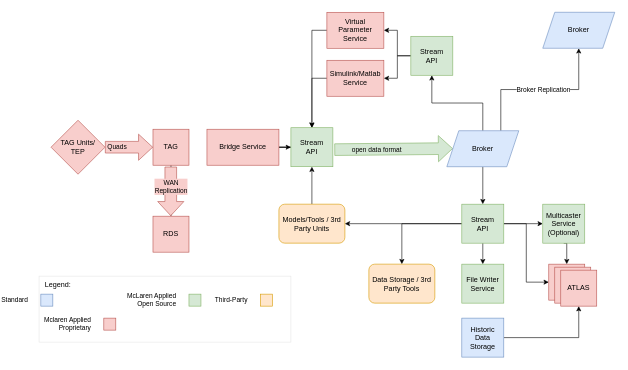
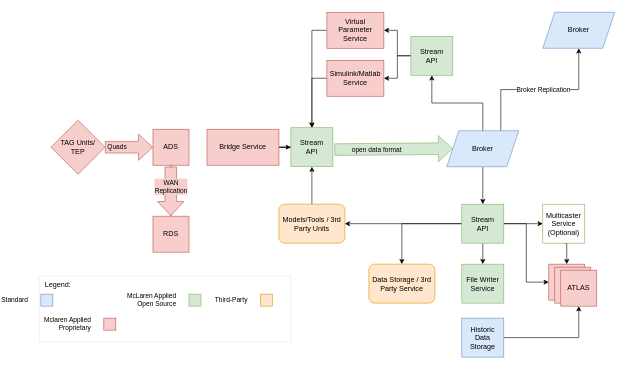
  <mxCell id="0" />
  <mxCell id="1" parent="0" />
  <mxCell id="2" value="TAG Units/&lt;br&gt;TEP" style="rhombus;whiteSpace=wrap;html=1;fillColor=#f8cecc;strokeColor=#b85450;" parent="1" vertex="1"><mxGeometry x="40" y="200" width="90" height="90" as="geometry" /></mxCell>
  <mxCell id="3" value="" style="shape=flexArrow;endArrow=classic;html=1;rounded=0;exitX=1;exitY=0.5;exitDx=0;exitDy=0;endWidth=23.184;endSize=7.526;width=19.429;fillColor=#f8cecc;strokeColor=#b85450;" parent="1" source="2" edge="1"><mxGeometry width="50" height="50" relative="1" as="geometry"><mxPoint x="250" y="410" as="sourcePoint" /><mxPoint x="210" y="245" as="targetPoint" /></mxGeometry></mxCell>
  <mxCell id="4" value="Quads" style="edgeLabel;html=1;align=center;verticalAlign=middle;resizable=0;points=[];labelBackgroundColor=none;" parent="3" vertex="1" connectable="0"><mxGeometry x="-0.516" y="1" relative="1" as="geometry"><mxPoint as="offset" /></mxGeometry></mxCell>
  <mxCell id="5" value="" style="edgeStyle=orthogonalEdgeStyle;rounded=0;orthogonalLoop=1;jettySize=auto;html=1;" parent="1" source="6" target="47" edge="1"><mxGeometry relative="1" as="geometry" /></mxCell>
- <mxCell id="6" value="TAG" style="rounded=0;whiteSpace=wrap;html=1;fillColor=#f8cecc;strokeColor=#b85450;" parent="1" vertex="1"><mxGeometry x="210" y="215" width="60" height="60" as="geometry" /></mxCell>
+ <mxCell id="6" value="ADS" style="rounded=0;whiteSpace=wrap;html=1;fillColor=#f8cecc;strokeColor=#b85450;" parent="1" vertex="1"><mxGeometry x="210" y="215" width="60" height="60" as="geometry" /></mxCell>
  <mxCell id="7" value="" style="edgeStyle=orthogonalEdgeStyle;rounded=0;orthogonalLoop=1;jettySize=auto;html=1;entryX=0;entryY=0.5;entryDx=0;entryDy=0;" parent="1" source="8" target="9" edge="1"><mxGeometry relative="1" as="geometry" /></mxCell>
  <mxCell id="8" value="Bridge Service" style="rounded=0;whiteSpace=wrap;html=1;fillColor=#f8cecc;strokeColor=#b85450;" parent="1" vertex="1"><mxGeometry x="300" y="215" width="120" height="60" as="geometry" /></mxCell>
  <mxCell id="9" value="Stream&lt;br&gt;API" style="rounded=0;whiteSpace=wrap;html=1;fillColor=#d5e8d4;strokeColor=#82b366;" parent="1" vertex="1"><mxGeometry x="440" y="212.5" width="70" height="65" as="geometry" /></mxCell>
  <mxCell id="10" value="" style="shape=flexArrow;endArrow=classic;html=1;rounded=0;endWidth=23.184;endSize=7.526;width=19.429;fillColor=#d5e8d4;strokeColor=#82b366;exitX=1.037;exitY=0.562;exitDx=0;exitDy=0;exitPerimeter=0;" parent="1" source="9" edge="1"><mxGeometry width="50" height="50" relative="1" as="geometry"><mxPoint x="550" y="250" as="sourcePoint" /><mxPoint x="710" y="247.21" as="targetPoint" /></mxGeometry></mxCell>
  <mxCell id="11" value="open data format" style="edgeLabel;html=1;align=center;verticalAlign=middle;resizable=0;points=[];labelBackgroundColor=none;" parent="10" vertex="1" connectable="0"><mxGeometry x="-0.543" relative="1" as="geometry"><mxPoint x="25" as="offset" /></mxGeometry></mxCell>
  <mxCell id="12" value="" style="group" parent="1" vertex="1" connectable="0"><mxGeometry x="20" y="460" width="420" height="110" as="geometry" /></mxCell>
  <mxCell id="13" value="Legend:" style="rounded=0;whiteSpace=wrap;html=1;opacity=10;align=left;verticalAlign=top;spacing=2;spacingLeft=8;fillColor=none;" parent="12" vertex="1"><mxGeometry width="420" height="110" as="geometry" /></mxCell>
  <mxCell id="14" value="McLaren Applied&lt;br&gt;Open Source" style="rounded=0;html=1;fillColor=#d5e8d4;strokeColor=#82b366;labelPosition=left;verticalLabelPosition=middle;align=right;verticalAlign=middle;spacingRight=20;spacingLeft=20;fontSize=11;" parent="12" vertex="1"><mxGeometry x="250" y="30" width="20" height="20" as="geometry" /></mxCell>
  <mxCell id="15" value="&lt;font style=&quot;font-size: 11px;&quot;&gt;Standard&lt;/font&gt;" style="rounded=0;html=1;fillColor=#dae8fc;strokeColor=#6c8ebf;labelPosition=left;verticalLabelPosition=middle;align=right;verticalAlign=middle;spacingRight=20;spacingLeft=20;fontSize=11;" parent="12" vertex="1"><mxGeometry x="3" y="30" width="20" height="20" as="geometry" /></mxCell>
  <mxCell id="16" value="&lt;font style=&quot;font-size: 11px;&quot;&gt;Third-Party&lt;/font&gt;" style="rounded=0;html=1;fillColor=#ffe6cc;strokeColor=#d79b00;labelPosition=left;verticalLabelPosition=middle;align=right;verticalAlign=middle;spacingRight=20;spacingLeft=20;fontSize=11;" parent="12" vertex="1"><mxGeometry x="369" y="30" width="20" height="20" as="geometry" /></mxCell>
  <mxCell id="17" value="&lt;font style=&quot;font-size: 11px;&quot;&gt;Mclaren Applied&lt;br&gt;Proprietary&lt;br&gt;&lt;/font&gt;" style="rounded=0;html=1;fillColor=#f8cecc;strokeColor=#b85450;labelPosition=left;verticalLabelPosition=middle;align=right;verticalAlign=middle;spacingRight=20;spacingLeft=20;fontSize=11;" parent="12" vertex="1"><mxGeometry x="108" y="70" width="20" height="20" as="geometry" /></mxCell>
  <mxCell id="18" style="edgeStyle=orthogonalEdgeStyle;rounded=0;orthogonalLoop=1;jettySize=auto;html=1;exitX=0.5;exitY=1;exitDx=0;exitDy=0;entryX=0.5;entryY=0;entryDx=0;entryDy=0;" parent="1" source="22" target="30" edge="1"><mxGeometry relative="1" as="geometry" /></mxCell>
  <mxCell id="19" style="edgeStyle=orthogonalEdgeStyle;rounded=0;orthogonalLoop=1;jettySize=auto;html=1;exitX=0.5;exitY=0;exitDx=0;exitDy=0;" parent="1" source="22" target="39" edge="1"><mxGeometry relative="1" as="geometry" /></mxCell>
  <mxCell id="20" style="edgeStyle=orthogonalEdgeStyle;rounded=0;orthogonalLoop=1;jettySize=auto;html=1;exitX=0.75;exitY=0;exitDx=0;exitDy=0;" parent="1" source="22" target="44" edge="1"><mxGeometry relative="1" as="geometry"><mxPoint x="850" y="80" as="targetPoint" /></mxGeometry></mxCell>
  <mxCell id="21" value="Broker Replication" style="edgeLabel;html=1;align=center;verticalAlign=middle;resizable=0;points=[];labelBackgroundColor=default;" parent="20" vertex="1" connectable="0"><mxGeometry x="-0.054" y="-1" relative="1" as="geometry"><mxPoint x="12" as="offset" /></mxGeometry></mxCell>
  <mxCell id="22" value="Broker" style="shape=parallelogram;perimeter=parallelogramPerimeter;whiteSpace=wrap;html=1;fixedSize=1;fillColor=#dae8fc;strokeColor=#6c8ebf;" parent="1" vertex="1"><mxGeometry x="700" y="217.5" width="120" height="60" as="geometry" /></mxCell>
  <mxCell id="23" value="" style="edgeStyle=orthogonalEdgeStyle;rounded=0;orthogonalLoop=1;jettySize=auto;html=1;" parent="1" source="24" target="9" edge="1"><mxGeometry relative="1" as="geometry" /></mxCell>
  <mxCell id="24" value="Models/Tools / 3rd Party Units" style="rounded=1;whiteSpace=wrap;html=1;fillColor=#ffe6cc;strokeColor=#d79b00;" parent="1" vertex="1"><mxGeometry x="420" y="340" width="110" height="65" as="geometry" /></mxCell>
  <mxCell id="25" style="edgeStyle=orthogonalEdgeStyle;rounded=0;orthogonalLoop=1;jettySize=auto;html=1;exitX=0;exitY=0.5;exitDx=0;exitDy=0;entryX=1;entryY=0.5;entryDx=0;entryDy=0;" parent="1" source="30" target="24" edge="1"><mxGeometry relative="1" as="geometry" /></mxCell>
  <mxCell id="26" style="edgeStyle=orthogonalEdgeStyle;rounded=0;orthogonalLoop=1;jettySize=auto;html=1;exitX=0;exitY=0.5;exitDx=0;exitDy=0;" parent="1" source="30" target="31" edge="1"><mxGeometry relative="1" as="geometry" /></mxCell>
  <mxCell id="27" style="edgeStyle=orthogonalEdgeStyle;rounded=0;orthogonalLoop=1;jettySize=auto;html=1;exitX=1;exitY=0.5;exitDx=0;exitDy=0;entryX=0;entryY=0.5;entryDx=0;entryDy=0;" parent="1" source="30" target="33" edge="1"><mxGeometry relative="1" as="geometry" /></mxCell>
  <mxCell id="28" style="edgeStyle=orthogonalEdgeStyle;rounded=0;orthogonalLoop=1;jettySize=auto;html=1;exitX=1;exitY=0.5;exitDx=0;exitDy=0;entryX=0;entryY=0.5;entryDx=0;entryDy=0;" parent="1" source="30" target="49" edge="1"><mxGeometry relative="1" as="geometry" /></mxCell>
  <mxCell id="29" style="edgeStyle=orthogonalEdgeStyle;rounded=0;orthogonalLoop=1;jettySize=auto;html=1;exitX=0.5;exitY=1;exitDx=0;exitDy=0;entryX=0.5;entryY=0;entryDx=0;entryDy=0;" parent="1" source="30" target="34" edge="1"><mxGeometry relative="1" as="geometry" /></mxCell>
  <mxCell id="30" value="Stream&lt;br&gt;API" style="rounded=0;whiteSpace=wrap;html=1;fillColor=#d5e8d4;strokeColor=#82b366;" parent="1" vertex="1"><mxGeometry x="725" y="340" width="70" height="65" as="geometry" /></mxCell>
- <mxCell id="31" value="Data Storage / 3rd Party Tools" style="rounded=1;whiteSpace=wrap;html=1;fillColor=#ffe6cc;strokeColor=#d79b00;" parent="1" vertex="1"><mxGeometry x="570" y="440" width="110" height="65" as="geometry" /></mxCell>
+ <mxCell id="31" value="Data Storage / 3rd Party Service" style="rounded=1;whiteSpace=wrap;html=1;fillColor=#ffe6cc;strokeColor=#d79b00;" parent="1" vertex="1"><mxGeometry x="570" y="440" width="110" height="65" as="geometry" /></mxCell>
  <mxCell id="32" style="edgeStyle=orthogonalEdgeStyle;rounded=0;orthogonalLoop=1;jettySize=auto;html=1;exitX=0.5;exitY=1;exitDx=0;exitDy=0;entryX=0.5;entryY=0;entryDx=0;entryDy=0;" parent="1" source="33" target="49" edge="1"><mxGeometry relative="1" as="geometry" /></mxCell>
- <mxCell id="33" value="Multicaster Service&lt;br&gt;(Optional)" style="rounded=0;whiteSpace=wrap;html=1;fillColor=#d5e8d4;strokeColor=#82b366;" parent="1" vertex="1"><mxGeometry x="860" y="340" width="70" height="65" as="geometry" /></mxCell>
+ <mxCell id="33" value="Multicaster Service&lt;br&gt;(Optional)" style="rounded=0;whiteSpace=wrap;html=1;fillColor=#ffffff;strokeColor=#82b366;" parent="1" vertex="1"><mxGeometry x="860" y="340" width="70" height="65" as="geometry" /></mxCell>
  <mxCell id="34" value="File Writer Service" style="rounded=0;whiteSpace=wrap;html=1;fillColor=#d5e8d4;strokeColor=#82b366;" parent="1" vertex="1"><mxGeometry x="725" y="440" width="70" height="65" as="geometry" /></mxCell>
  <mxCell id="35" style="edgeStyle=orthogonalEdgeStyle;rounded=0;orthogonalLoop=1;jettySize=auto;html=1;entryX=0.5;entryY=1;entryDx=0;entryDy=0;" parent="1" source="36" target="51" edge="1"><mxGeometry relative="1" as="geometry"><mxPoint x="800" y="560" as="sourcePoint" /></mxGeometry></mxCell>
  <mxCell id="36" value="Historic Data Storage" style="rounded=0;whiteSpace=wrap;html=1;fillColor=#dae8fc;strokeColor=#6c8ebf;" parent="1" vertex="1"><mxGeometry x="725" y="530" width="70" height="65" as="geometry" /></mxCell>
  <mxCell id="37" style="edgeStyle=orthogonalEdgeStyle;rounded=0;orthogonalLoop=1;jettySize=auto;html=1;exitX=0;exitY=0.5;exitDx=0;exitDy=0;" parent="1" source="39" target="41" edge="1"><mxGeometry relative="1" as="geometry" /></mxCell>
  <mxCell id="38" style="edgeStyle=orthogonalEdgeStyle;rounded=0;orthogonalLoop=1;jettySize=auto;html=1;exitX=0;exitY=0.5;exitDx=0;exitDy=0;" parent="1" source="39" target="43" edge="1"><mxGeometry relative="1" as="geometry" /></mxCell>
  <mxCell id="39" value="Stream&lt;br&gt;API" style="rounded=0;whiteSpace=wrap;html=1;fillColor=#d5e8d4;strokeColor=#82b366;" parent="1" vertex="1"><mxGeometry x="640" y="60" width="70" height="65" as="geometry" /></mxCell>
  <mxCell id="40" style="edgeStyle=orthogonalEdgeStyle;rounded=0;orthogonalLoop=1;jettySize=auto;html=1;exitX=0;exitY=0.5;exitDx=0;exitDy=0;" parent="1" source="41" target="9" edge="1"><mxGeometry relative="1" as="geometry" /></mxCell>
  <mxCell id="41" value="Simulink/Matlab Service" style="rounded=0;whiteSpace=wrap;html=1;fillColor=#f8cecc;strokeColor=#b85450;" parent="1" vertex="1"><mxGeometry x="500" y="100" width="95" height="60" as="geometry" /></mxCell>
  <mxCell id="42" style="edgeStyle=orthogonalEdgeStyle;rounded=0;orthogonalLoop=1;jettySize=auto;html=1;exitX=0;exitY=0.5;exitDx=0;exitDy=0;" parent="1" source="43" target="9" edge="1"><mxGeometry relative="1" as="geometry" /></mxCell>
  <mxCell id="43" value="Virtual Parameter Service" style="rounded=0;whiteSpace=wrap;html=1;fillColor=#f8cecc;strokeColor=#b85450;" parent="1" vertex="1"><mxGeometry x="500" y="20" width="95" height="60" as="geometry" /></mxCell>
  <mxCell id="44" value="Broker" style="shape=parallelogram;perimeter=parallelogramPerimeter;whiteSpace=wrap;html=1;fixedSize=1;fillColor=#dae8fc;strokeColor=#6c8ebf;" parent="1" vertex="1"><mxGeometry x="860" y="20" width="120" height="60" as="geometry" /></mxCell>
  <mxCell id="45" value="" style="shape=flexArrow;endArrow=classic;html=1;rounded=0;endWidth=23.184;endSize=7.526;width=19.429;fillColor=#f8cecc;strokeColor=#b85450;" parent="1" edge="1"><mxGeometry width="50" height="50" relative="1" as="geometry"><mxPoint x="239.66" y="277.5" as="sourcePoint" /><mxPoint x="239.66" y="359.66" as="targetPoint" /></mxGeometry></mxCell>
  <mxCell id="46" value="WAN &lt;br&gt;Replication" style="edgeLabel;html=1;align=center;verticalAlign=middle;resizable=0;points=[];labelBackgroundColor=#F8CECC;" parent="45" vertex="1" connectable="0"><mxGeometry x="-0.516" y="1" relative="1" as="geometry"><mxPoint x="-1" y="13" as="offset" /></mxGeometry></mxCell>
  <mxCell id="47" value="RDS" style="rounded=0;whiteSpace=wrap;html=1;fillColor=#f8cecc;strokeColor=#b85450;" parent="1" vertex="1"><mxGeometry x="210" y="360" width="60" height="60" as="geometry" /></mxCell>
  <mxCell id="48" value="" style="group" parent="1" vertex="1" connectable="0"><mxGeometry x="870" y="440" width="80" height="70" as="geometry" /></mxCell>
  <mxCell id="49" value="ATLAS" style="rounded=0;whiteSpace=wrap;html=1;fillColor=#f8cecc;strokeColor=#b85450;" parent="48" vertex="1"><mxGeometry width="60" height="60" as="geometry" /></mxCell>
  <mxCell id="50" value="ATLAS" style="rounded=0;whiteSpace=wrap;html=1;fillColor=#f8cecc;strokeColor=#b85450;" parent="48" vertex="1"><mxGeometry x="10" y="5" width="60" height="60" as="geometry" /></mxCell>
  <mxCell id="51" value="ATLAS" style="rounded=0;whiteSpace=wrap;html=1;fillColor=#f8cecc;strokeColor=#b85450;" parent="48" vertex="1"><mxGeometry x="20" y="10" width="60" height="60" as="geometry" /></mxCell>
